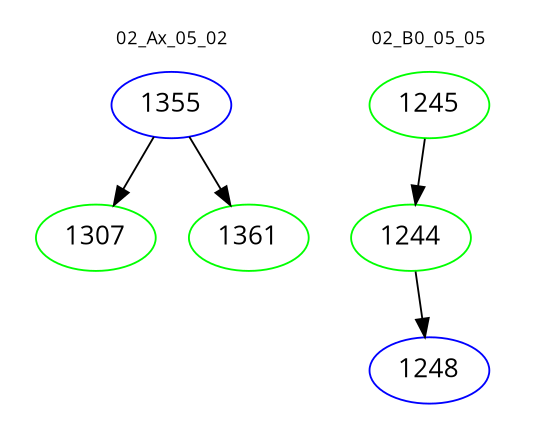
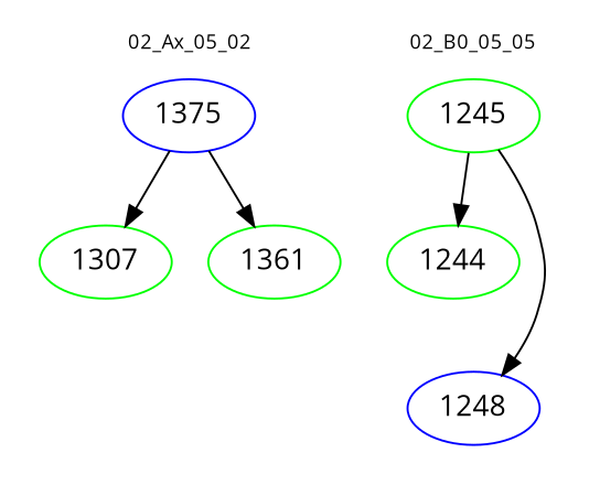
  digraph {
    fontname="Open Sans"
    node [color=green fontname="Open Sans"]
    edge [color=black fontname="Open Sans" style=solid]
-   n1 [color=blue label=1355]
+   n1 [color=blue label=1375]
    n2 [label=1307]
    n3 [label=1361]
    n4 [label=1245]
    n5 [label=1244]
    n6 [color=blue label=1248]
    subgraph cluster_1 {
      color=white
      fontsize=10
      label="02_Ax_05_02"
      n1
      n2
      n3
    }
    subgraph cluster_2 {
      color=white
      fontsize=10
      label="02_B0_05_05"
      n4
      n5
      n6
    }
    n1 -> n2
    n1 -> n3
    n4 -> n5
-   n5 -> n6
+   n4 -> n6
  }
